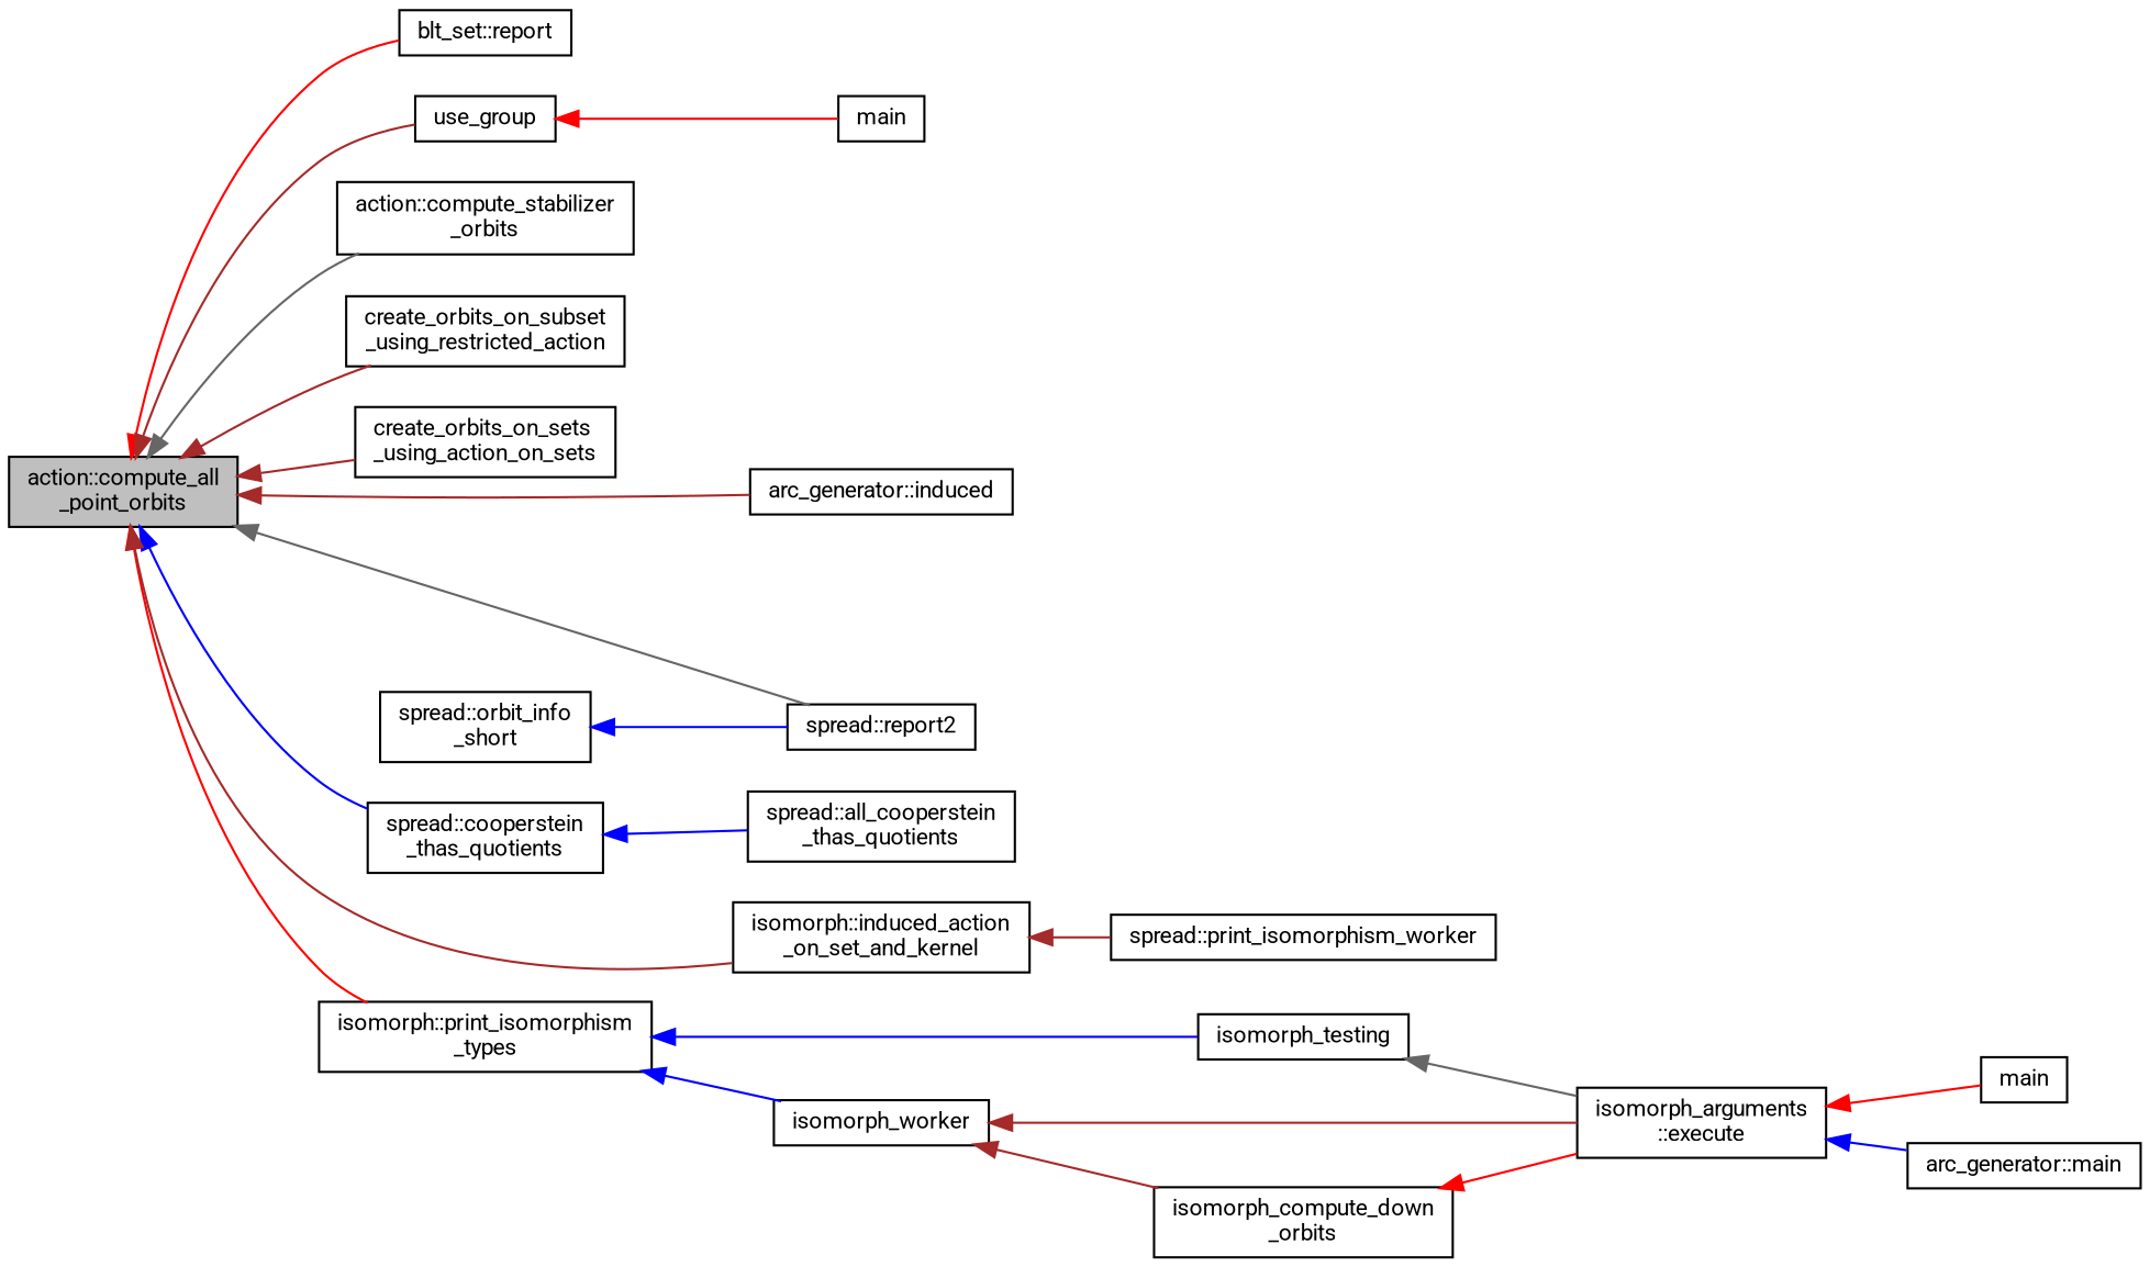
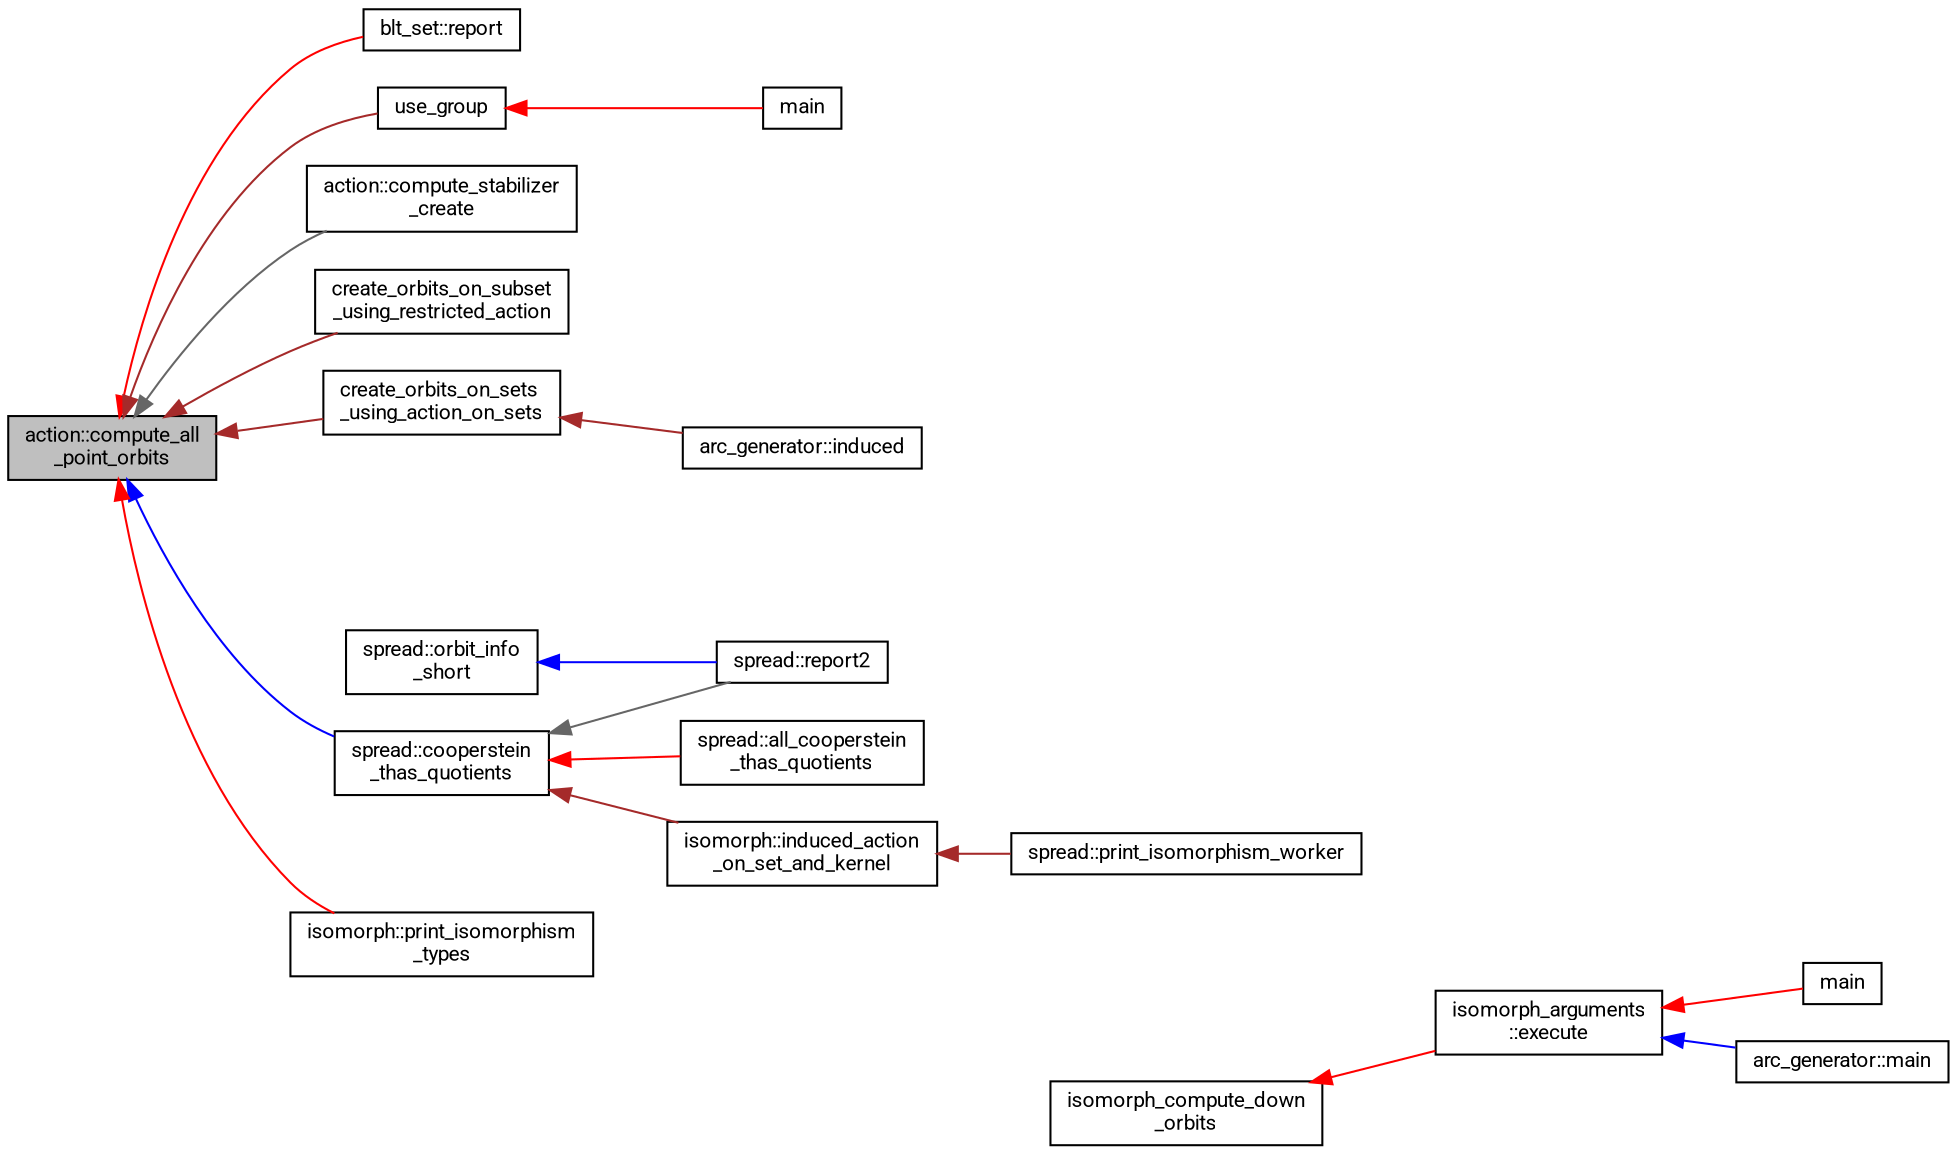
  digraph {
    fontname=Roboto
    rankdir=LR
    node [color=black fillcolor=white fontname=Roboto fontsize=10 shape=record style=filled]
    edge [color=brown dir=back fontname=Roboto fontsize=10 labelfontname=Helvetica labelfontsize=10 style=solid]
    n1 [fillcolor=grey75 fontcolor=black height=0.2 label="action::compute_all\l_point_orbits" width=0.4]
    n2 [height=0.2 label="blt_set::report" width=0.4]
    n3 [height=0.2 label=use_group width=0.4]
-   n4 [height=0.2 label="action::compute_stabilizer\l_orbits" width=0.4]
+   n4 [height=0.2 label="action::compute_stabilizer\l_create" width=0.4]
    n5 [height=0.2 label="create_orbits_on_subset\l_using_restricted_action" width=0.4]
    n6 [height=0.2 label="create_orbits_on_sets\l_using_action_on_sets" width=0.4]
    n7 [height=0.2 label="arc_generator::induced" width=0.4]
    n8 [height=0.2 label="spread::report2" width=0.4]
    n9 [height=0.2 label="spread::cooperstein\l_thas_quotients" width=0.4]
    n10 [height=0.2 label="isomorph::print_isomorphism\l_types" width=0.4]
    n11 [height=0.2 label="isomorph::induced_action\l_on_set_and_kernel" width=0.4]
    n12 [height=0.2 label=main width=0.4]
    n13 [height=0.2 label="spread::all_cooperstein\l_thas_quotients" width=0.4]
    n14 [height=0.2 label="spread::orbit_info\l_short" width=0.4]
-   n15 [height=0.2 label=isomorph_testing width=0.4]
-   n16 [height=0.2 label=isomorph_worker width=0.4]
    n17 [height=0.2 label="spread::print_isomorphism_worker" width=0.4]
    n18 [height=0.2 label="isomorph_arguments\l::execute" width=0.4]
    n19 [height=0.2 label="isomorph_compute_down\l_orbits" width=0.4]
    n20 [height=0.2 label=main width=0.4]
    n21 [height=0.2 label="arc_generator::main" width=0.4]
    n1 -> n2 [color=red]
    n1 -> n3
    n1 -> n4 [color=gray40]
    n1 -> n5
    n1 -> n6
-   n1 -> n7
-   n1 -> n8 [color=gray40]
+   n6 -> n7
+   n9 -> n8 [color=gray40]
    n1 -> n9 [color=blue]
    n1 -> n10 [color=red]
-   n1 -> n11
+   n9 -> n11
    n3 -> n12 [color=red]
-   n9 -> n13 [color=blue]
-   n10 -> n15 [color=blue]
-   n10 -> n16 [color=blue]
+   n9 -> n13 [color=red]
    n11 -> n17
    n14 -> n8 [color=blue]
-   n15 -> n18 [color=gray40]
-   n16 -> n18
-   n16 -> n19
    n18 -> n20 [color=red]
    n18 -> n21 [color=blue]
    n19 -> n18 [color=red]
  }
